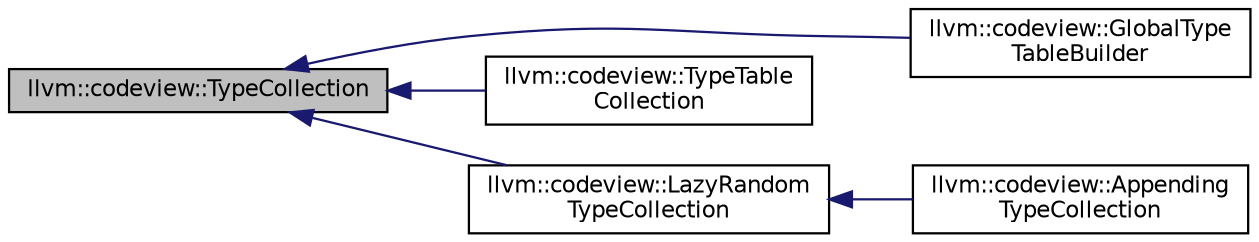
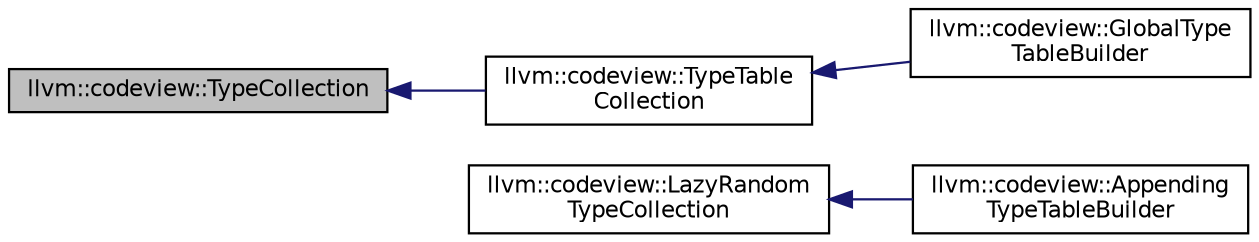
  digraph {
    rankdir=LR
    node [color=black fontname=Helvetica fontsize=10 shape=box]
    edge [color=midnightblue dir=back fontname=Helvetica fontsize=10 labelfontname=Helvetica labelfontsize=10 style=solid]
    n1 [fillcolor=grey75 fontcolor=black height=0.2 label="llvm::codeview::TypeCollection" style=filled width=0.4]
    n2 [height=0.2 label="llvm::codeview::GlobalType\lTableBuilder" width=0.4]
    n3 [height=0.2 label="llvm::codeview::LazyRandom\lTypeCollection" width=0.4]
    n4 [height=0.2 label="llvm::codeview::TypeTable\lCollection" width=0.4]
-   n5 [height=0.2 label="llvm::codeview::Appending\lTypeCollection" width=0.4]
-   n1 -> n2
-   n1 -> n3
+   n5 [height=0.2 label="llvm::codeview::Appending\lTypeTableBuilder" width=0.4]
+   n4 -> n2
    n1 -> n4
    n3 -> n5
  }
